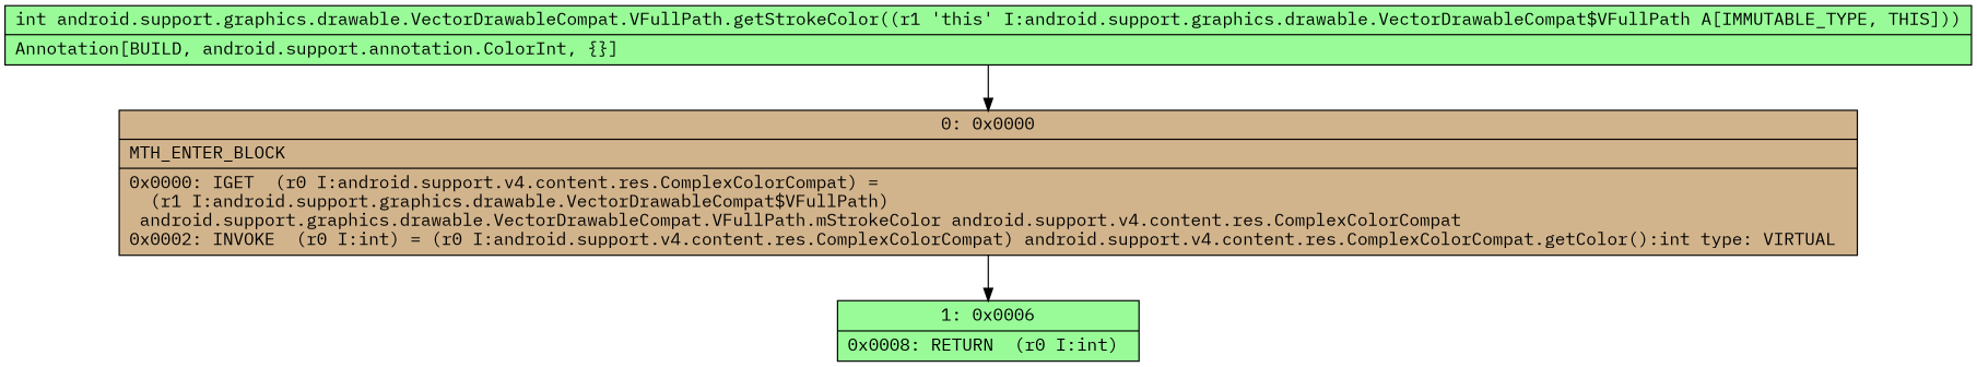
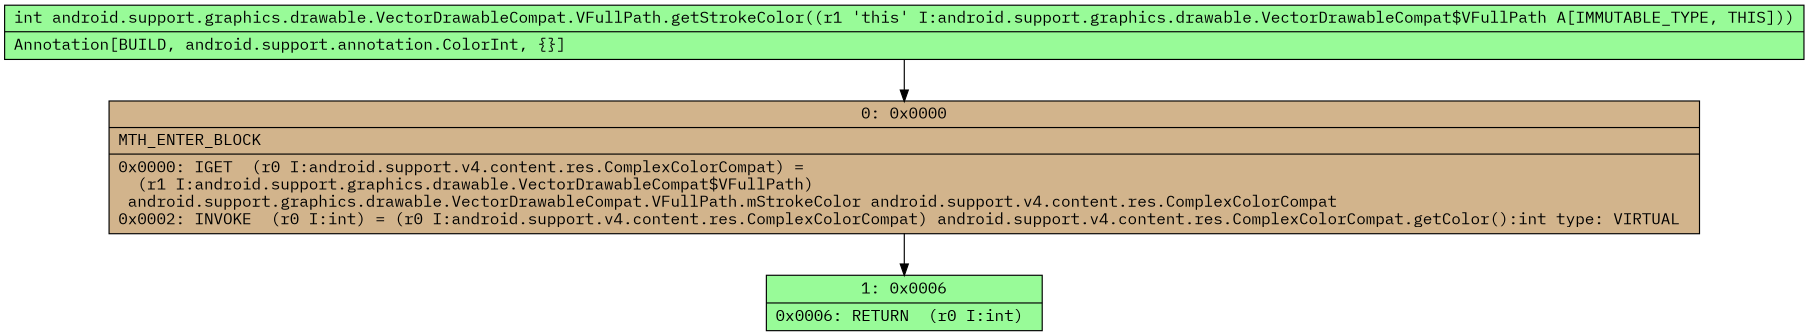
  digraph {
    fontname="IBM Plex Mono"
    node [shape=record style=filled fillcolor=palegreen fontname="IBM Plex Mono"]
    edge [fontname="IBM Plex Mono"]
    n1 [label="{0\:\ 0x0000|MTH_ENTER_BLOCK\l|0x0000: IGET  (r0 I:android.support.v4.content.res.ComplexColorCompat) = \l  (r1 I:android.support.graphics.drawable.VectorDrawableCompat$VFullPath)\l android.support.graphics.drawable.VectorDrawableCompat.VFullPath.mStrokeColor android.support.v4.content.res.ComplexColorCompat \l0x0002: INVOKE  (r0 I:int) = (r0 I:android.support.v4.content.res.ComplexColorCompat) android.support.v4.content.res.ComplexColorCompat.getColor():int type: VIRTUAL \l}" fillcolor=tan]
-   n2 [label="{1\:\ 0x0006|0x0008: RETURN  (r0 I:int) \l}"]
+   n2 [label="{1\:\ 0x0006|0x0006: RETURN  (r0 I:int) \l}"]
    n3 [label="{int android.support.graphics.drawable.VectorDrawableCompat.VFullPath.getStrokeColor((r1 'this' I:android.support.graphics.drawable.VectorDrawableCompat$VFullPath A[IMMUTABLE_TYPE, THIS]))  | Annotation[BUILD, android.support.annotation.ColorInt, \{\}]\l}"]
    n1 -> n2
    n3 -> n1
  }
